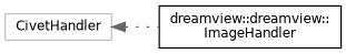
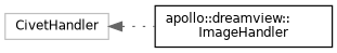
  digraph {
    rankdir=LR
    node [fillcolor=white fontname=Helvetica fontsize=10 shape=record style=filled]
    n1 [color=grey75 height=0.2 label=CivetHandler width=0.4]
-   n2 [color=black height=0.2 label="dreamview::dreamview::\lImageHandler" width=0.4]
+   n2 [color=black height=0.2 label="apollo::dreamview::\lImageHandler" width=0.4]
    n1 -> n2 [color=gray40 dir=back fontname=Helvetica fontsize=10 labelfontname=Helvetica labelfontsize=10 style=dotted]
  }
